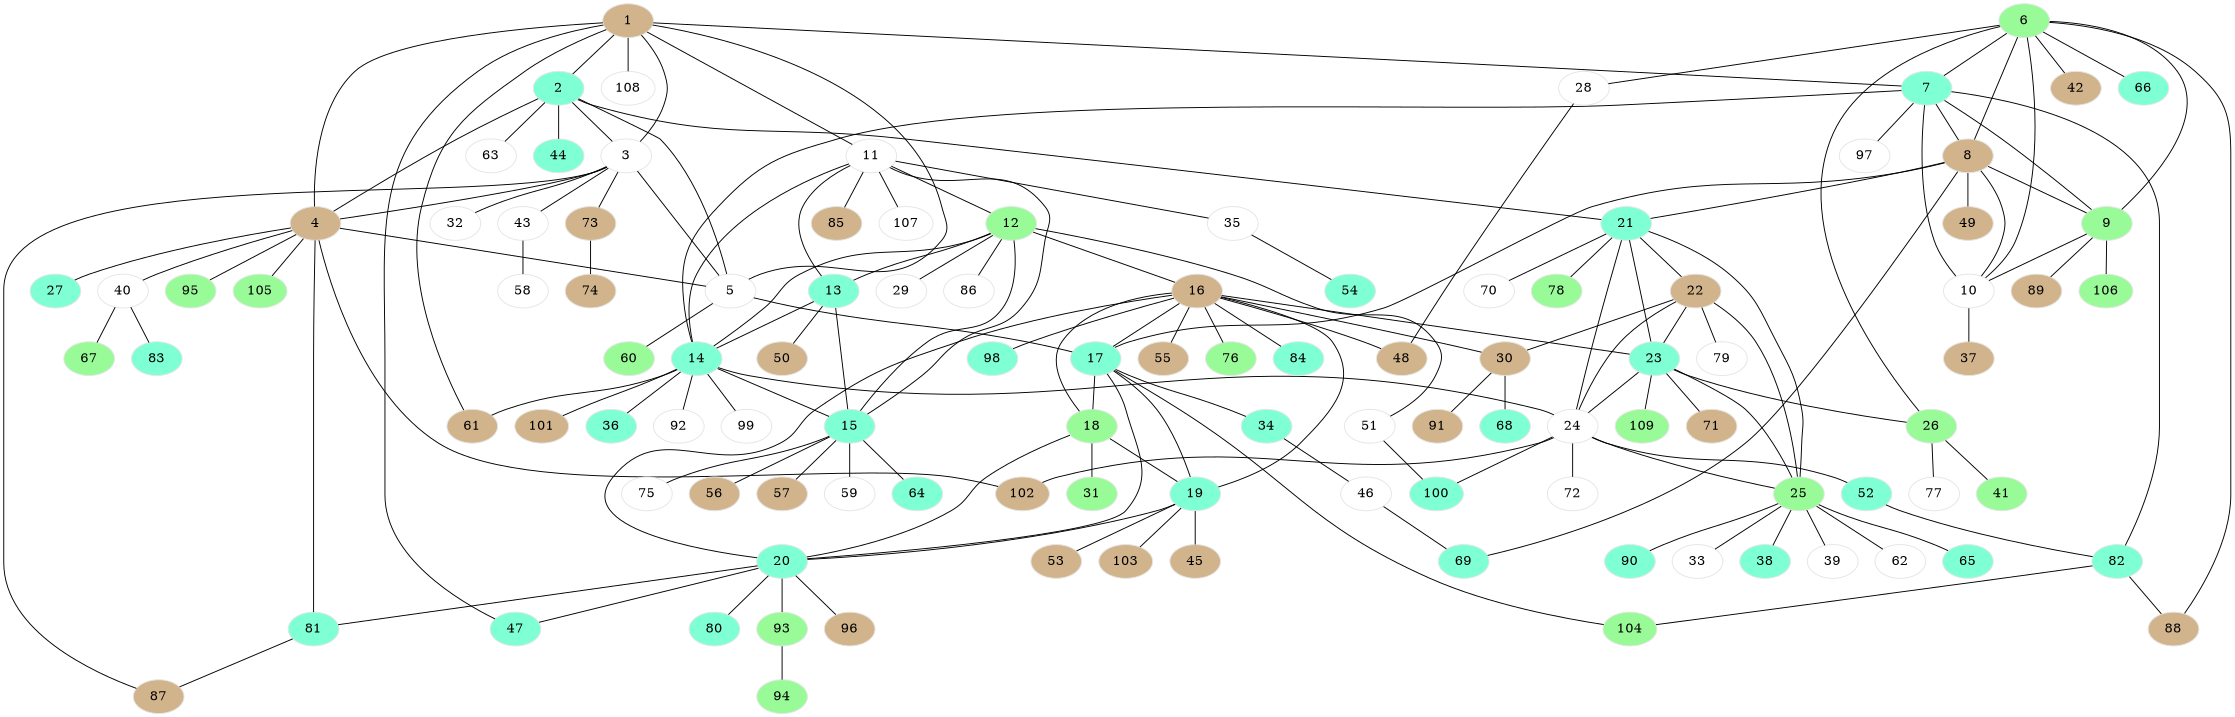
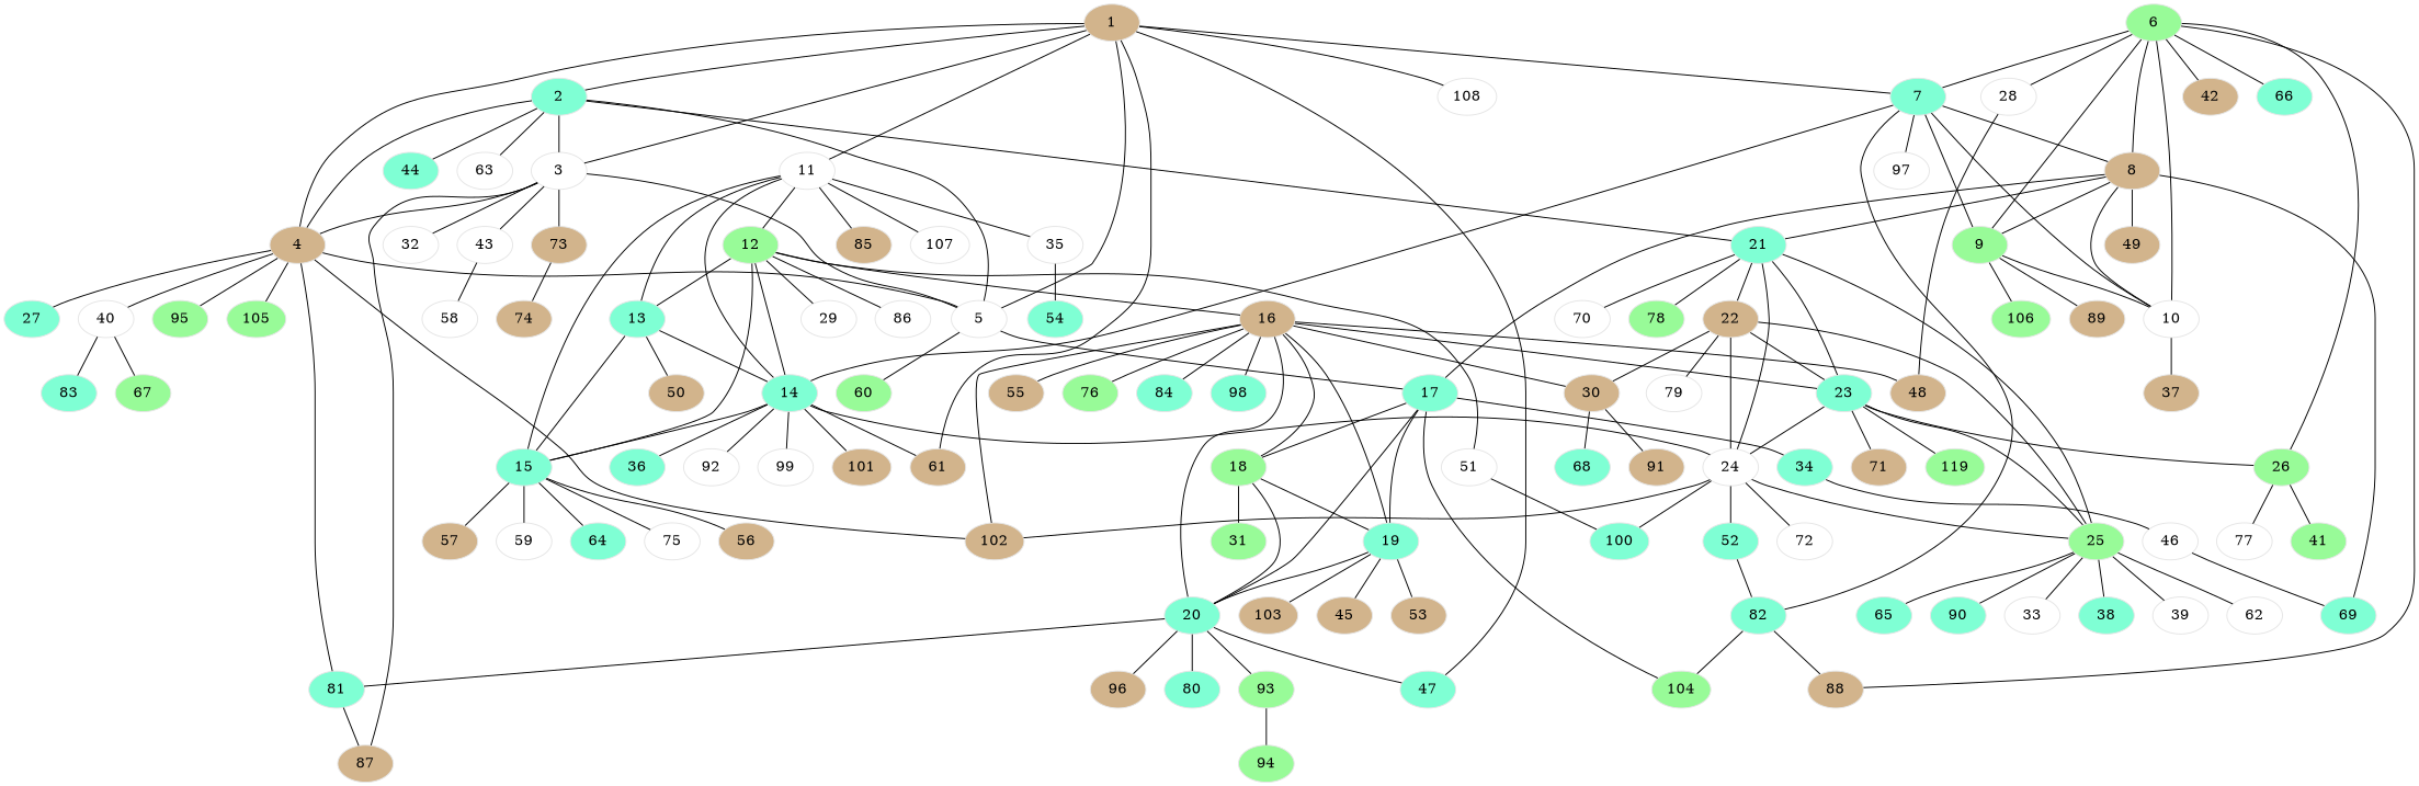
  graph {
    node [color=gray90 fillcolor=aquamarine style=filled]
    2
    1 [fillcolor=tan]
    3 [fillcolor=white]
    4 [fillcolor=tan]
    5 [fillcolor=white]
    7
    11 [fillcolor=white]
    47
    61 [fillcolor=tan]
    108 [fillcolor=white]
    21
    44
    63 [fillcolor=white]
    32 [fillcolor=white]
    43 [fillcolor=white]
    73 [fillcolor=tan]
    87 [fillcolor=tan]
    81
    27
    40 [fillcolor=white]
    95 [fillcolor=palegreen]
    102 [fillcolor=tan]
    105 [fillcolor=palegreen]
    17
    60 [fillcolor=palegreen]
    8 [fillcolor=tan]
    9 [fillcolor=palegreen]
    10 [fillcolor=white]
    14
    82
    97 [fillcolor=white]
    12 [fillcolor=palegreen]
    13
    15
    35 [fillcolor=white]
    85 [fillcolor=tan]
    107 [fillcolor=white]
    24 [fillcolor=white]
    23
    22 [fillcolor=tan]
    25 [fillcolor=palegreen]
    70 [fillcolor=white]
    78 [fillcolor=palegreen]
    58 [fillcolor=white]
    74 [fillcolor=tan]
    67 [fillcolor=palegreen]
    83
    18 [fillcolor=palegreen]
    19
    20
    34
    104 [fillcolor=palegreen]
    6 [fillcolor=palegreen]
    26 [fillcolor=palegreen]
    28 [fillcolor=white]
    42 [fillcolor=tan]
    66
    88 [fillcolor=tan]
    49 [fillcolor=tan]
    69
    89 [fillcolor=tan]
    106 [fillcolor=palegreen]
    37 [fillcolor=tan]
    41 [fillcolor=palegreen]
    77 [fillcolor=white]
    48 [fillcolor=tan]
    36
    92 [fillcolor=white]
    99 [fillcolor=white]
    101 [fillcolor=tan]
    16 [fillcolor=tan]
    29 [fillcolor=white]
    51 [fillcolor=white]
    86 [fillcolor=white]
    50 [fillcolor=tan]
    56 [fillcolor=tan]
    57 [fillcolor=tan]
    59 [fillcolor=white]
    64
    75 [fillcolor=white]
    54
    30 [fillcolor=tan]
    55 [fillcolor=tan]
    76 [fillcolor=palegreen]
    84
    98
    100
    52
    72 [fillcolor=white]
    31 [fillcolor=palegreen]
    45 [fillcolor=tan]
    53 [fillcolor=tan]
    103 [fillcolor=tan]
    80
    93 [fillcolor=palegreen]
    96 [fillcolor=tan]
    71 [fillcolor=tan]
-   109 [fillcolor=palegreen]
+   109 [fillcolor=palegreen label=119]
    68
    91 [fillcolor=tan]
    46 [fillcolor=white]
    94 [fillcolor=palegreen]
    79 [fillcolor=white]
    33 [fillcolor=white]
    38
    39 [fillcolor=white]
    62 [fillcolor=white]
    65
    90
    2 -- 3
    2 -- 4
    2 -- 5
    2 -- 21
    2 -- 44
    2 -- 63
    1 -- 2
    1 -- 3
    1 -- 4
    1 -- 5
    1 -- 7
    1 -- 11
    1 -- 47
    1 -- 61
    1 -- 108
    3 -- 4
    3 -- 5
    3 -- 32
    3 -- 43
    3 -- 73
    3 -- 87
    4 -- 5
    4 -- 81
    4 -- 27
    4 -- 40
    4 -- 95
    4 -- 102
    4 -- 105
    5 -- 17
    5 -- 60
    7 -- 8
    7 -- 9
    7 -- 10
    7 -- 14
    7 -- 82
    7 -- 97
    11 -- 14
    11 -- 12
    11 -- 13
    11 -- 15
    11 -- 35
    11 -- 85
    11 -- 107
    21 -- 24
    21 -- 23
    21 -- 22
    21 -- 25
    21 -- 70
    21 -- 78
    43 -- 58
    73 -- 74
    81 -- 87
    40 -- 67
    40 -- 83
    17 -- 18
    17 -- 19
    17 -- 20
    17 -- 34
    17 -- 104
    8 -- 21
    8 -- 17
    8 -- 9
    8 -- 10
    8 -- 49
    8 -- 69
    9 -- 10
    9 -- 89
    9 -- 106
    10 -- 37
    14 -- 61
    14 -- 15
    14 -- 24
    14 -- 36
    14 -- 92
    14 -- 99
    14 -- 101
    82 -- 104
    82 -- 88
    12 -- 14
    12 -- 13
    12 -- 15
    12 -- 16
    12 -- 29
    12 -- 51
    12 -- 86
    13 -- 14
    13 -- 15
    13 -- 50
    15 -- 56
    15 -- 57
    15 -- 59
    15 -- 64
    15 -- 75
    35 -- 54
    24 -- 102
    24 -- 25
    24 -- 100
    24 -- 52
    24 -- 72
    23 -- 24
    23 -- 25
    23 -- 26
    23 -- 71
    23 -- 109
    22 -- 24
    22 -- 23
    22 -- 25
    22 -- 30
    22 -- 79
    25 -- 33
    25 -- 38
    25 -- 39
    25 -- 62
    25 -- 65
    25 -- 90
    18 -- 19
    18 -- 20
    18 -- 31
    19 -- 20
    19 -- 45
    19 -- 53
    19 -- 103
    20 -- 47
    20 -- 81
    20 -- 80
    20 -- 93
    20 -- 96
    34 -- 46
    6 -- 7
    6 -- 8
    6 -- 9
    6 -- 10
    6 -- 26
    6 -- 28
    6 -- 42
    6 -- 66
    6 -- 88
    26 -- 41
    26 -- 77
    28 -- 48
-   16 -- 17
+   16 -- 102
    16 -- 23
    16 -- 18
    16 -- 19
    16 -- 20
    16 -- 48
    16 -- 30
    16 -- 55
    16 -- 76
    16 -- 84
    16 -- 98
    51 -- 100
    30 -- 68
    30 -- 91
    52 -- 82
    93 -- 94
    46 -- 69
  }
